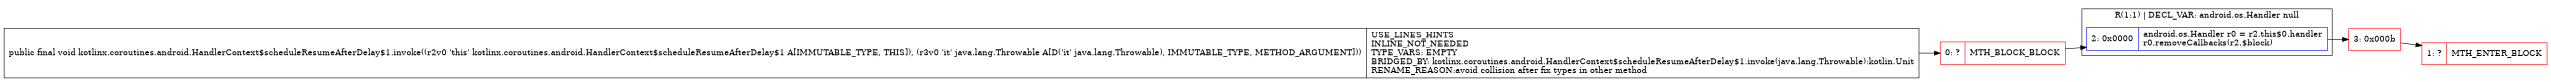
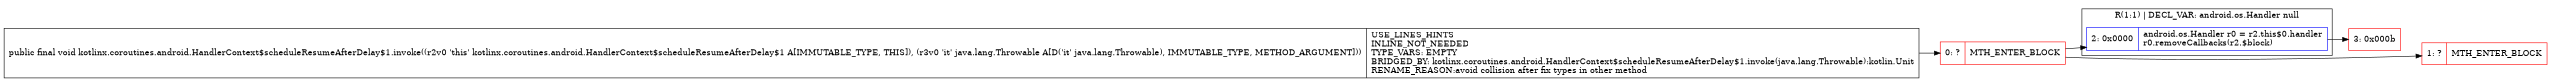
  digraph {
    rankdir=LR
    node [color=red shape=record]
    n1 [color=blue label="{2\:\ 0x0000|android.os.Handler r0 = r2.this$0.handler\lr0.removeCallbacks(r2.$block)\l}"]
    n2 [label="{3\:\ 0x000b}"]
    n3 [label="{1\:\ ?|MTH_ENTER_BLOCK\l}"]
-   n4 [label="{0\:\ ?|MTH_BLOCK_BLOCK\l}"]
+   n4 [label="{0\:\ ?|MTH_ENTER_BLOCK\l}"]
    n5 [label="{public final void kotlinx.coroutines.android.HandlerContext$scheduleResumeAfterDelay$1.invoke((r2v0 'this' kotlinx.coroutines.android.HandlerContext$scheduleResumeAfterDelay$1 A[IMMUTABLE_TYPE, THIS]), (r3v0 'it' java.lang.Throwable A[D('it' java.lang.Throwable), IMMUTABLE_TYPE, METHOD_ARGUMENT]))  | USE_LINES_HINTS\lINLINE_NOT_NEEDED\lTYPE_VARS: EMPTY\lBRIDGED_BY: kotlinx.coroutines.android.HandlerContext$scheduleResumeAfterDelay$1.invoke(java.lang.Throwable):kotlin.Unit\lRENAME_REASON:avoid collision after fix types in other method\l}" color=""]
    subgraph cluster_1 {
      label="R(1:1) | DECL_VAR: android.os.Handler null\l"
      n1
    }
    n1 -> n2
-   n2 -> n3
+   n4 -> n3
    n4 -> n1
    n5 -> n4
  }
